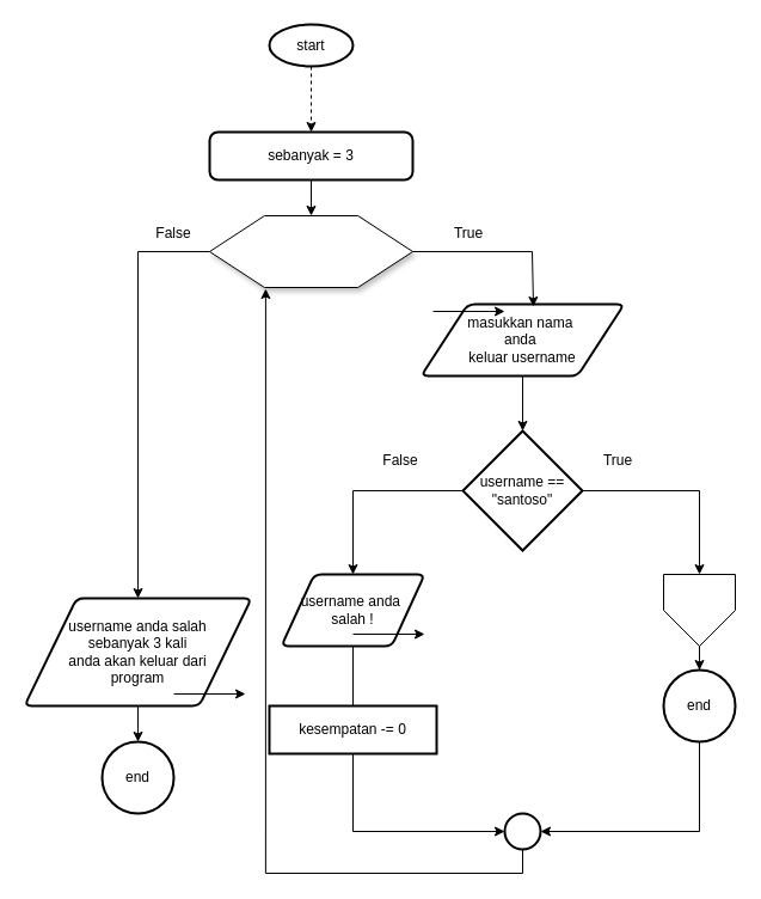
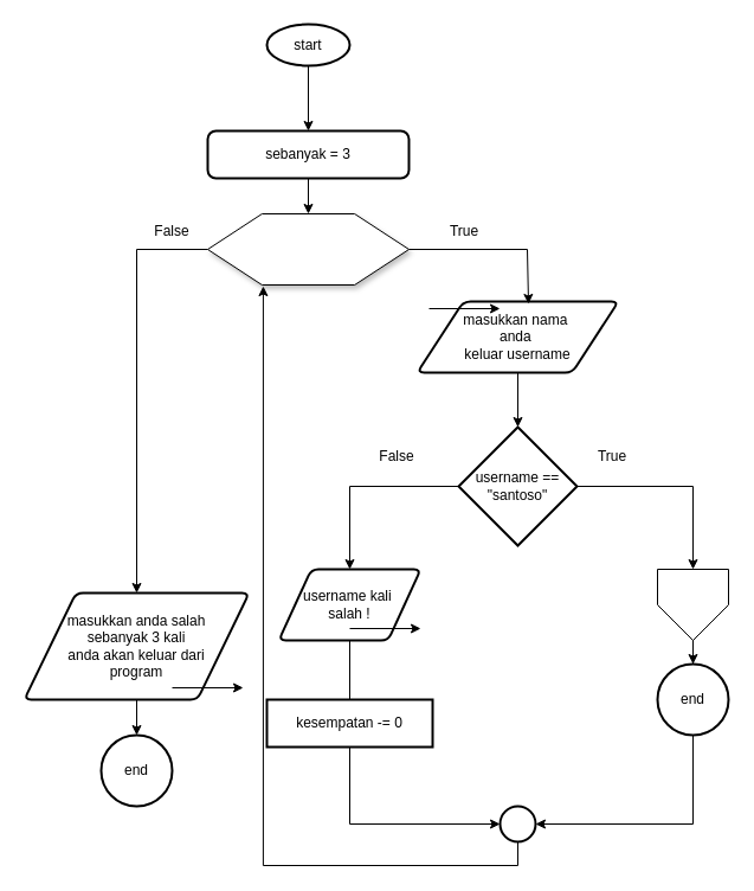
  <mxCell id="0" />
  <mxCell id="1" parent="0" />
- <mxCell id="2" style="edgeStyle=orthogonalEdgeStyle;rounded=0;orthogonalLoop=1;jettySize=auto;html=1;dashed=1;" edge="1" parent="1" source="3" target="6"><mxGeometry relative="1" as="geometry" /></mxCell>
+ <mxCell id="2" style="edgeStyle=orthogonalEdgeStyle;rounded=0;orthogonalLoop=1;jettySize=auto;html=1;" edge="1" parent="1" source="3" target="6"><mxGeometry relative="1" as="geometry" /></mxCell>
  <mxCell id="3" value="start" style="strokeWidth=2;html=1;shape=mxgraph.flowchart.start_2;whiteSpace=wrap;" vertex="1" parent="1"><mxGeometry x="225" y="20" width="70" height="35" as="geometry" /></mxCell>
  <mxCell id="4" style="edgeStyle=orthogonalEdgeStyle;rounded=0;orthogonalLoop=1;jettySize=auto;html=1;entryX=0.5;entryY=0;entryDx=0;entryDy=0;" edge="1" parent="1"><mxGeometry relative="1" as="geometry"><mxPoint x="265" y="140" as="sourcePoint" /><mxPoint x="265" y="140" as="targetPoint" /></mxGeometry></mxCell>
  <mxCell id="5" style="edgeStyle=orthogonalEdgeStyle;rounded=0;orthogonalLoop=1;jettySize=auto;html=1;entryX=0.5;entryY=0;entryDx=0;entryDy=0;" edge="1" parent="1" source="6" target="8"><mxGeometry relative="1" as="geometry" /></mxCell>
  <mxCell id="6" value="sebanyak = 3" style="rounded=1;whiteSpace=wrap;html=1;absoluteArcSize=1;arcSize=14;strokeWidth=2;" vertex="1" parent="1"><mxGeometry x="175" y="110" width="170" height="40" as="geometry" /></mxCell>
  <mxCell id="7" style="edgeStyle=orthogonalEdgeStyle;rounded=0;orthogonalLoop=1;jettySize=auto;html=1;entryX=0.5;entryY=0;entryDx=0;entryDy=0;" edge="1" parent="1" source="8" target="25"><mxGeometry relative="1" as="geometry"><Array as="points"><mxPoint x="115" y="210" /></Array></mxGeometry></mxCell>
  <mxCell id="8" value="" style="verticalLabelPosition=bottom;verticalAlign=top;html=1;shape=hexagon;perimeter=hexagonPerimeter2;arcSize=6;size=0.27;shadow=1;" vertex="1" parent="1"><mxGeometry x="175" y="180" width="170" height="60" as="geometry" /></mxCell>
  <mxCell id="9" style="edgeStyle=orthogonalEdgeStyle;rounded=0;orthogonalLoop=1;jettySize=auto;html=1;" edge="1" parent="1" source="10" target="14"><mxGeometry relative="1" as="geometry" /></mxCell>
  <mxCell id="10" value="masukkan nama&amp;nbsp;&lt;div&gt;anda&amp;nbsp;&lt;/div&gt;&lt;div&gt;keluar username&lt;/div&gt;" style="shape=parallelogram;html=1;strokeWidth=2;perimeter=parallelogramPerimeter;whiteSpace=wrap;rounded=1;arcSize=12;size=0.23;" vertex="1" parent="1"><mxGeometry x="352" y="254" width="170" height="60" as="geometry" /></mxCell>
  <mxCell id="11" style="edgeStyle=orthogonalEdgeStyle;rounded=0;orthogonalLoop=1;jettySize=auto;html=1;entryX=0.553;entryY=0.033;entryDx=0;entryDy=0;entryPerimeter=0;" edge="1" parent="1" source="8" target="10"><mxGeometry relative="1" as="geometry"><mxPoint x="445" y="250" as="targetPoint" /><Array as="points"><mxPoint x="445" y="210" /></Array></mxGeometry></mxCell>
  <mxCell id="12" style="edgeStyle=orthogonalEdgeStyle;rounded=0;orthogonalLoop=1;jettySize=auto;html=1;entryX=0.5;entryY=0;entryDx=0;entryDy=0;" edge="1" parent="1" source="14" target="15"><mxGeometry relative="1" as="geometry" /></mxCell>
  <mxCell id="13" style="edgeStyle=orthogonalEdgeStyle;rounded=0;orthogonalLoop=1;jettySize=auto;html=1;entryX=0.5;entryY=0;entryDx=0;entryDy=0;" edge="1" parent="1" source="14" target="19"><mxGeometry relative="1" as="geometry" /></mxCell>
  <mxCell id="14" value="username ==&lt;div&gt;&quot;santoso&quot;&lt;/div&gt;" style="strokeWidth=2;html=1;shape=mxgraph.flowchart.decision;whiteSpace=wrap;" vertex="1" parent="1"><mxGeometry x="387" y="360" width="100" height="100" as="geometry" /></mxCell>
  <mxCell id="15" value="" style="verticalLabelPosition=bottom;verticalAlign=top;html=1;shape=offPageConnector;rounded=0;size=0.5;" vertex="1" parent="1"><mxGeometry x="555" y="480" width="60" height="60" as="geometry" /></mxCell>
  <mxCell id="16" value="end" style="strokeWidth=2;html=1;shape=mxgraph.flowchart.start_2;whiteSpace=wrap;" vertex="1" parent="1"><mxGeometry x="555" y="560" width="60" height="60" as="geometry" /></mxCell>
  <mxCell id="17" style="edgeStyle=orthogonalEdgeStyle;rounded=0;orthogonalLoop=1;jettySize=auto;html=1;entryX=0.5;entryY=0;entryDx=0;entryDy=0;entryPerimeter=0;" edge="1" parent="1" source="15" target="16"><mxGeometry relative="1" as="geometry" /></mxCell>
  <mxCell id="18" style="edgeStyle=orthogonalEdgeStyle;rounded=0;orthogonalLoop=1;jettySize=auto;html=1;entryX=0.5;entryY=0;entryDx=0;entryDy=0;endArrow=none;" edge="1" parent="1" source="19" target="20"><mxGeometry relative="1" as="geometry" /></mxCell>
- <mxCell id="19" value="username anda&amp;nbsp;&lt;div&gt;salah !&lt;/div&gt;" style="shape=parallelogram;html=1;strokeWidth=2;perimeter=parallelogramPerimeter;whiteSpace=wrap;rounded=1;arcSize=12;size=0.23;" vertex="1" parent="1"><mxGeometry x="235" y="480" width="120" height="60" as="geometry" /></mxCell>
+ <mxCell id="19" value="username kali&amp;nbsp;&lt;div&gt;salah !&lt;/div&gt;" style="shape=parallelogram;html=1;strokeWidth=2;perimeter=parallelogramPerimeter;whiteSpace=wrap;rounded=1;arcSize=12;size=0.23;" vertex="1" parent="1"><mxGeometry x="235" y="480" width="120" height="60" as="geometry" /></mxCell>
  <mxCell id="20" value="kesempatan -= 0" style="whiteSpace=wrap;html=1;absoluteArcSize=1;arcSize=14;strokeWidth=2;rounded=0;" vertex="1" parent="1"><mxGeometry x="225" y="590" width="140" height="40" as="geometry" /></mxCell>
  <mxCell id="21" value="" style="strokeWidth=2;html=1;shape=mxgraph.flowchart.start_2;whiteSpace=wrap;" vertex="1" parent="1"><mxGeometry x="422" y="680" width="30" height="30" as="geometry" /></mxCell>
  <mxCell id="22" style="edgeStyle=orthogonalEdgeStyle;rounded=0;orthogonalLoop=1;jettySize=auto;html=1;entryX=0;entryY=0.5;entryDx=0;entryDy=0;entryPerimeter=0;" edge="1" parent="1" source="20" target="21"><mxGeometry relative="1" as="geometry"><Array as="points"><mxPoint x="295" y="695" /></Array></mxGeometry></mxCell>
  <mxCell id="23" style="edgeStyle=orthogonalEdgeStyle;rounded=0;orthogonalLoop=1;jettySize=auto;html=1;entryX=1;entryY=0.5;entryDx=0;entryDy=0;entryPerimeter=0;" edge="1" parent="1" source="16" target="21"><mxGeometry relative="1" as="geometry"><Array as="points"><mxPoint x="585" y="695" /></Array></mxGeometry></mxCell>
  <mxCell id="24" style="edgeStyle=orthogonalEdgeStyle;rounded=0;orthogonalLoop=1;jettySize=auto;html=1;entryX=0.276;entryY=1.017;entryDx=0;entryDy=0;entryPerimeter=0;" edge="1" parent="1" source="21" target="8"><mxGeometry relative="1" as="geometry"><Array as="points"><mxPoint x="437" y="730" /><mxPoint x="222" y="730" /></Array></mxGeometry></mxCell>
- <mxCell id="25" value="username anda salah&lt;div&gt;sebanyak 3 kali&lt;/div&gt;&lt;div&gt;anda akan keluar dari&lt;/div&gt;&lt;div&gt;program&lt;/div&gt;" style="shape=parallelogram;html=1;strokeWidth=2;perimeter=parallelogramPerimeter;whiteSpace=wrap;rounded=1;arcSize=12;size=0.23;" vertex="1" parent="1"><mxGeometry x="20" y="500" width="190" height="90" as="geometry" /></mxCell>
+ <mxCell id="25" value="masukkan anda salah&lt;div&gt;sebanyak 3 kali&lt;/div&gt;&lt;div&gt;anda akan keluar dari&lt;/div&gt;&lt;div&gt;program&lt;/div&gt;" style="shape=parallelogram;html=1;strokeWidth=2;perimeter=parallelogramPerimeter;whiteSpace=wrap;rounded=1;arcSize=12;size=0.23;" vertex="1" parent="1"><mxGeometry x="20" y="500" width="190" height="90" as="geometry" /></mxCell>
  <mxCell id="26" value="end" style="strokeWidth=2;html=1;shape=mxgraph.flowchart.start_2;whiteSpace=wrap;" vertex="1" parent="1"><mxGeometry x="85" y="620" width="60" height="60" as="geometry" /></mxCell>
  <mxCell id="27" style="edgeStyle=orthogonalEdgeStyle;rounded=0;orthogonalLoop=1;jettySize=auto;html=1;entryX=0.5;entryY=0;entryDx=0;entryDy=0;entryPerimeter=0;" edge="1" parent="1" source="25" target="26"><mxGeometry relative="1" as="geometry" /></mxCell>
  <mxCell id="28" value="True" style="text;strokeColor=none;align=center;fillColor=none;html=1;verticalAlign=middle;whiteSpace=wrap;rounded=0;" vertex="1" parent="1"><mxGeometry x="362" y="180" width="60" height="30" as="geometry" /></mxCell>
  <mxCell id="29" value="True" style="text;strokeColor=none;align=center;fillColor=none;html=1;verticalAlign=middle;whiteSpace=wrap;rounded=0;" vertex="1" parent="1"><mxGeometry x="487" y="370" width="60" height="30" as="geometry" /></mxCell>
  <mxCell id="30" value="False" style="text;strokeColor=none;align=center;fillColor=none;html=1;verticalAlign=middle;whiteSpace=wrap;rounded=0;" vertex="1" parent="1"><mxGeometry x="115" y="180" width="60" height="30" as="geometry" /></mxCell>
  <mxCell id="31" value="False" style="text;strokeColor=none;align=center;fillColor=none;html=1;verticalAlign=middle;whiteSpace=wrap;rounded=0;" vertex="1" parent="1"><mxGeometry x="305" y="370" width="60" height="30" as="geometry" /></mxCell>
  <mxCell id="32" value="" style="endArrow=classic;html=1;rounded=0;" edge="1" parent="1"><mxGeometry width="50" height="50" relative="1" as="geometry"><mxPoint x="145" y="580" as="sourcePoint" /><mxPoint x="205" y="580" as="targetPoint" /></mxGeometry></mxCell>
  <mxCell id="33" value="" style="endArrow=classic;html=1;rounded=0;" edge="1" parent="1"><mxGeometry width="50" height="50" relative="1" as="geometry"><mxPoint x="295" y="530" as="sourcePoint" /><mxPoint x="355" y="530" as="targetPoint" /></mxGeometry></mxCell>
  <mxCell id="34" value="" style="endArrow=classic;html=1;rounded=0;" edge="1" parent="1"><mxGeometry width="50" height="50" relative="1" as="geometry"><mxPoint x="362" y="260" as="sourcePoint" /><mxPoint x="422" y="260" as="targetPoint" /></mxGeometry></mxCell>
